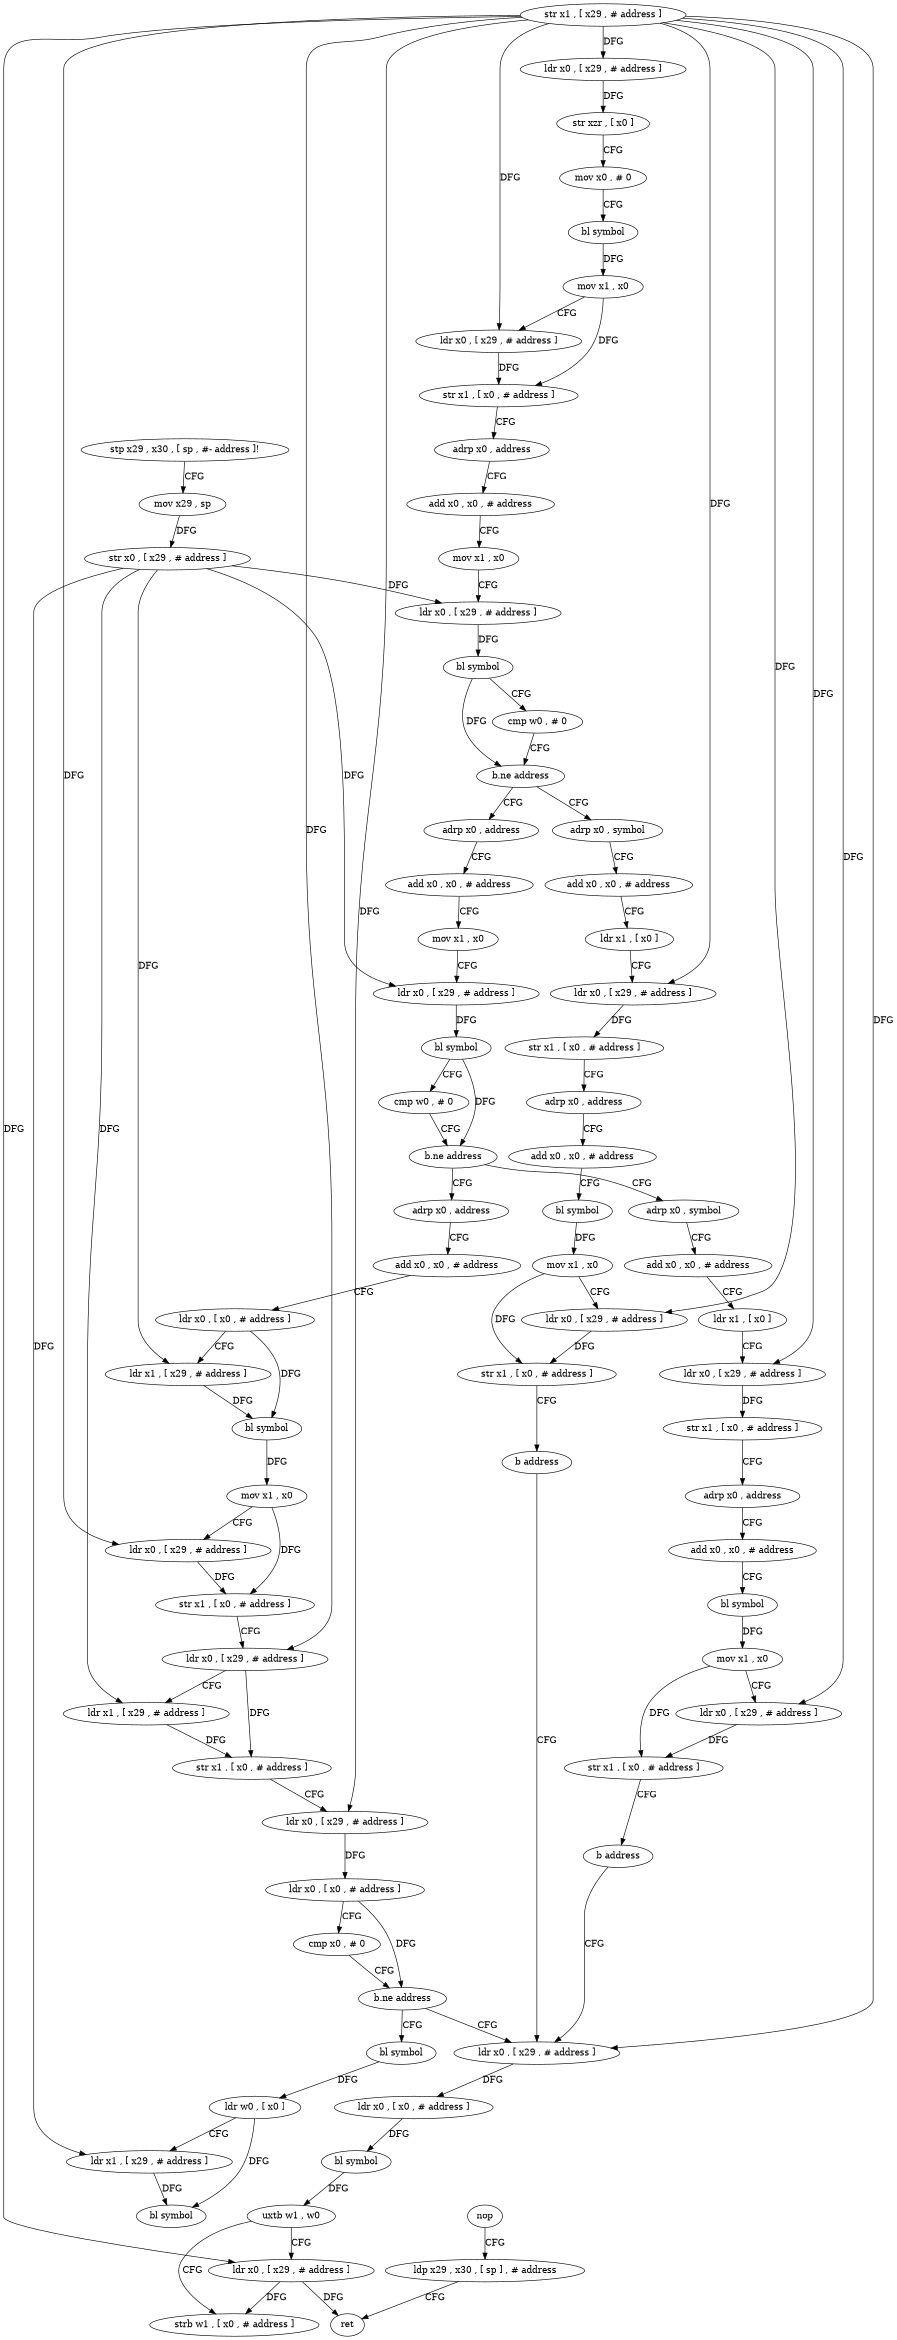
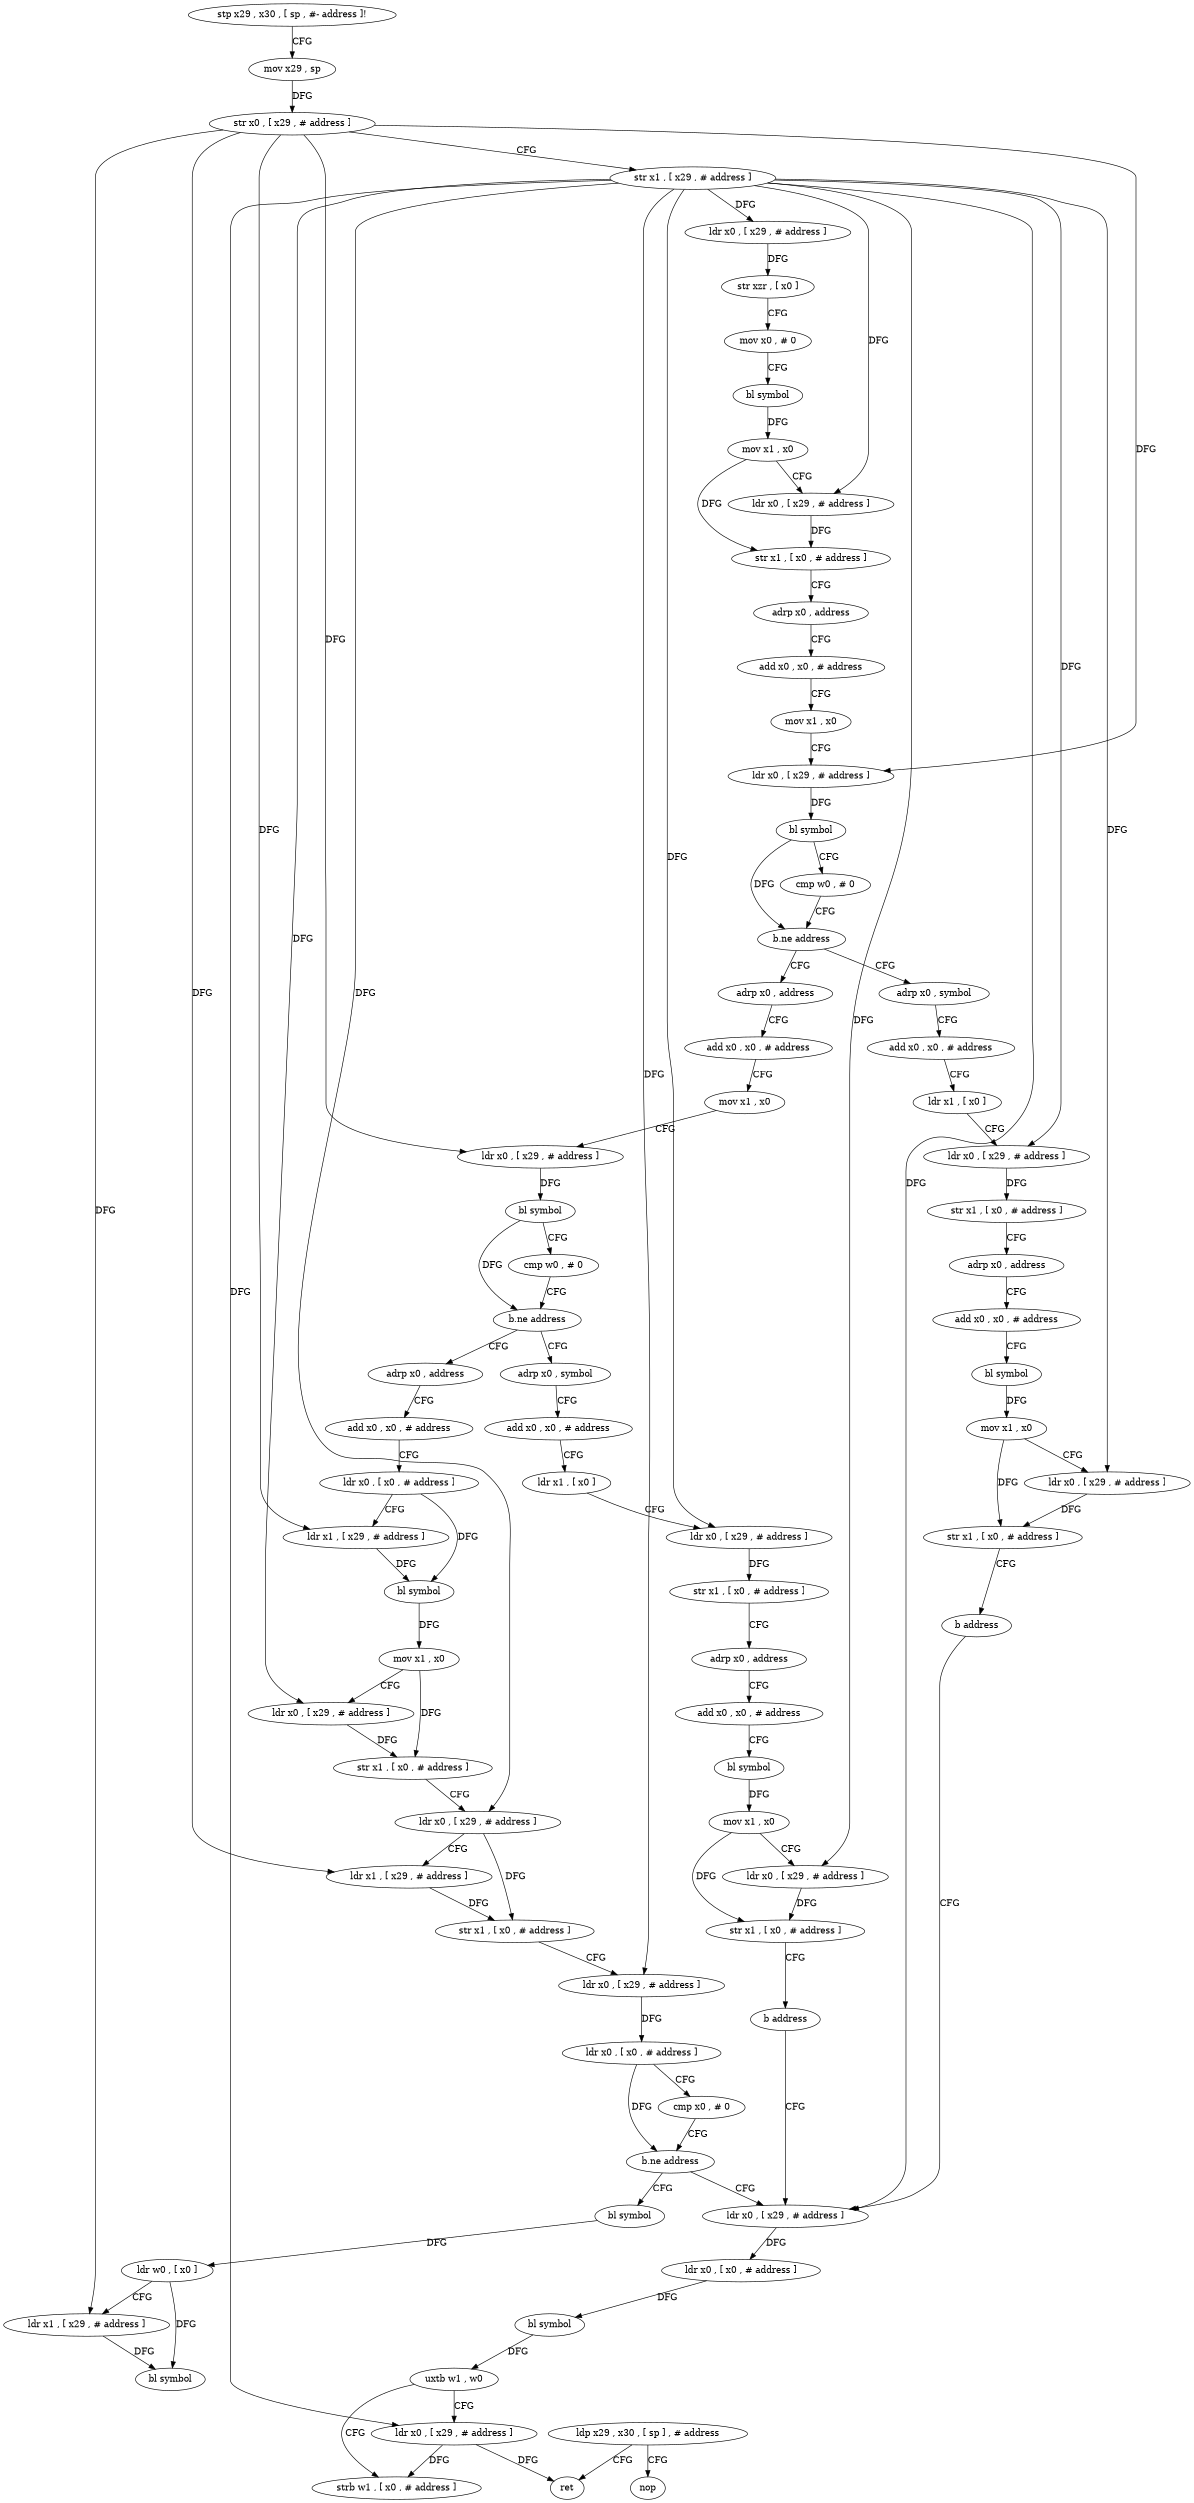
  digraph {
    n1 [label="stp x29 , x30 , [ sp , #- address ]!"]
    n2 [label="mov x29 , sp"]
    n3 [label="str x0 , [ x29 , # address ]"]
    n4 [label="str x1 , [ x29 , # address ]"]
    n5 [label="ldr x0 , [ x29 , # address ]"]
    n6 [label="ldr x0 , [ x29 , # address ]"]
    n7 [label="ldr x1 , [ x29 , # address ]"]
    n8 [label="ldr x1 , [ x29 , # address ]"]
    n9 [label="ldr x1 , [ x29 , # address ]"]
    n10 [label="ldr x0 , [ x29 , # address ]"]
    n11 [label="ldr x0 , [ x29 , # address ]"]
    n12 [label="ldr x0 , [ x29 , # address ]"]
    n13 [label="ldr x0 , [ x29 , # address ]"]
    n14 [label="ldr x0 , [ x29 , # address ]"]
    n15 [label="ldr x0 , [ x29 , # address ]"]
    n16 [label="ldr x0 , [ x29 , # address ]"]
    n17 [label="ldr x0 , [ x29 , # address ]"]
    n18 [label="ldr x0 , [ x29 , # address ]"]
    n19 [label="ldr x0 , [ x29 , # address ]"]
    n20 [label="ldr x0 , [ x29 , # address ]"]
    n21 [label="bl symbol"]
    n22 [label="bl symbol"]
    n23 [label="bl symbol"]
    n24 [label="str x1 , [ x0 , # address ]"]
    n25 [label="bl symbol"]
    n26 [label="str xzr , [ x0 ]"]
    n27 [label="str x1 , [ x0 , # address ]"]
    n28 [label="str x1 , [ x0 , # address ]"]
    n29 [label="str x1 , [ x0 , # address ]"]
    n30 [label="ldr x0 , [ x0 , # address ]"]
    n31 [label="str x1 , [ x0 , # address ]"]
    n32 [label="ldr x0 , [ x0 , # address ]"]
    n33 [label="str x1 , [ x0 , # address ]"]
    n34 [label="str x1 , [ x0 , # address ]"]
    n35 [label="strb w1 , [ x0 , # address ]"]
    n36 [label=ret]
    n37 [label="mov x0 , # 0"]
    n38 [label="bl symbol"]
    n39 [label="mov x1 , x0"]
    n40 [label="adrp x0 , address"]
    n41 [label="add x0 , x0 , # address"]
    n42 [label="mov x1 , x0"]
    n43 [label="cmp w0 , # 0"]
    n44 [label="b.ne address"]
    n45 [label="adrp x0 , address"]
    n46 [label="adrp x0 , symbol"]
    n47 [label="add x0 , x0 , # address"]
    n48 [label="add x0 , x0 , # address"]
    n49 [label="mov x1 , x0"]
    n50 [label="ldr x1 , [ x0 ]"]
    n51 [label="cmp w0 , # 0"]
    n52 [label="b.ne address"]
    n53 [label="adrp x0 , address"]
    n54 [label="adrp x0 , symbol"]
    n55 [label="add x0 , x0 , # address"]
    n56 [label="add x0 , x0 , # address"]
    n57 [label="ldr x0 , [ x0 , # address ]"]
    n58 [label="ldr x1 , [ x0 ]"]
    n59 [label="adrp x0 , address"]
    n60 [label="add x0 , x0 , # address"]
    n61 [label="bl symbol"]
    n62 [label="mov x1 , x0"]
    n63 [label="b address"]
    n64 [label="bl symbol"]
    n65 [label="mov x1 , x0"]
    n66 [label="cmp x0 , # 0"]
    n67 [label="b.ne address"]
    n68 [label="bl symbol"]
    n69 [label="ldr w0 , [ x0 ]"]
    n70 [label="adrp x0 , address"]
    n71 [label="add x0 , x0 , # address"]
    n72 [label="bl symbol"]
    n73 [label="mov x1 , x0"]
    n74 [label="b address"]
    n75 [label="uxtb w1 , w0"]
    n76 [label=nop]
    n77 [label="ldp x29 , x30 , [ sp ] , # address"]
    n1 -> n2 [label=CFG]
    n2 -> n3 [label=DFG]
+   n3 -> n4 [label=CFG]
    n3 -> n5 [label=DFG]
    n3 -> n6 [label=DFG]
    n3 -> n7 [label=DFG]
    n3 -> n8 [label=DFG]
    n3 -> n9 [label=DFG]
    n4 -> n10 [label=DFG]
    n4 -> n11 [label=DFG]
    n4 -> n12 [label=DFG]
    n4 -> n13 [label=DFG]
    n4 -> n14 [label=DFG]
    n4 -> n15 [label=DFG]
    n4 -> n16 [label=DFG]
    n4 -> n17 [label=DFG]
    n4 -> n18 [label=DFG]
    n4 -> n19 [label=DFG]
    n4 -> n20 [label=DFG]
    n5 -> n21 [label=DFG]
    n6 -> n22 [label=DFG]
    n7 -> n23 [label=DFG]
    n8 -> n24 [label=DFG]
    n9 -> n25 [label=DFG]
    n10 -> n26 [label=DFG]
    n11 -> n27 [label=DFG]
    n12 -> n28 [label=DFG]
    n13 -> n29 [label=DFG]
    n14 -> n30 [label=DFG]
    n15 -> n31 [label=DFG]
    n16 -> n8 [label=CFG]
    n16 -> n24 [label=DFG]
    n17 -> n32 [label=DFG]
    n18 -> n33 [label=DFG]
    n19 -> n34 [label=DFG]
    n20 -> n35 [label=DFG]
    n20 -> n36 [label=DFG]
    n21 -> n43 [label=CFG]
    n21 -> n44 [label=DFG]
    n22 -> n51 [label=CFG]
    n22 -> n52 [label=DFG]
    n23 -> n65 [label=DFG]
    n24 -> n17 [label=CFG]
    n26 -> n37 [label=CFG]
    n27 -> n40 [label=CFG]
    n28 -> n59 [label=CFG]
    n29 -> n63 [label=CFG]
    n30 -> n64 [label=DFG]
    n31 -> n16 [label=CFG]
    n32 -> n66 [label=CFG]
    n32 -> n67 [label=DFG]
    n33 -> n70 [label=CFG]
    n34 -> n74 [label=CFG]
    n37 -> n38 [label=CFG]
    n38 -> n39 [label=DFG]
    n39 -> n11 [label=CFG]
    n39 -> n27 [label=DFG]
    n40 -> n41 [label=CFG]
    n41 -> n42 [label=CFG]
    n42 -> n5 [label=CFG]
    n43 -> n44 [label=CFG]
    n44 -> n45 [label=CFG]
    n44 -> n46 [label=CFG]
    n45 -> n47 [label=CFG]
    n46 -> n48 [label=CFG]
    n47 -> n49 [label=CFG]
    n48 -> n50 [label=CFG]
    n49 -> n6 [label=CFG]
    n50 -> n12 [label=CFG]
    n51 -> n52 [label=CFG]
    n52 -> n53 [label=CFG]
    n52 -> n54 [label=CFG]
    n53 -> n55 [label=CFG]
    n54 -> n56 [label=CFG]
    n55 -> n57 [label=CFG]
    n56 -> n58 [label=CFG]
    n57 -> n7 [label=CFG]
    n57 -> n23 [label=DFG]
    n58 -> n18 [label=CFG]
    n59 -> n60 [label=CFG]
    n60 -> n61 [label=CFG]
    n61 -> n62 [label=DFG]
    n62 -> n13 [label=CFG]
    n62 -> n29 [label=DFG]
    n63 -> n14 [label=CFG]
    n64 -> n75 [label=DFG]
    n65 -> n15 [label=CFG]
    n65 -> n31 [label=DFG]
    n66 -> n67 [label=CFG]
    n67 -> n14 [label=CFG]
    n67 -> n68 [label=CFG]
    n68 -> n69 [label=DFG]
    n69 -> n9 [label=CFG]
    n69 -> n25 [label=DFG]
    n70 -> n71 [label=CFG]
    n71 -> n72 [label=CFG]
    n72 -> n73 [label=DFG]
    n73 -> n19 [label=CFG]
    n73 -> n34 [label=DFG]
    n74 -> n14 [label=CFG]
    n75 -> n20 [label=CFG]
    n75 -> n35 [label=CFG]
-   n76 -> n77 [label=CFG]
+   n77 -> n76 [label=CFG]
    n77 -> n36 [label=CFG]
  }
